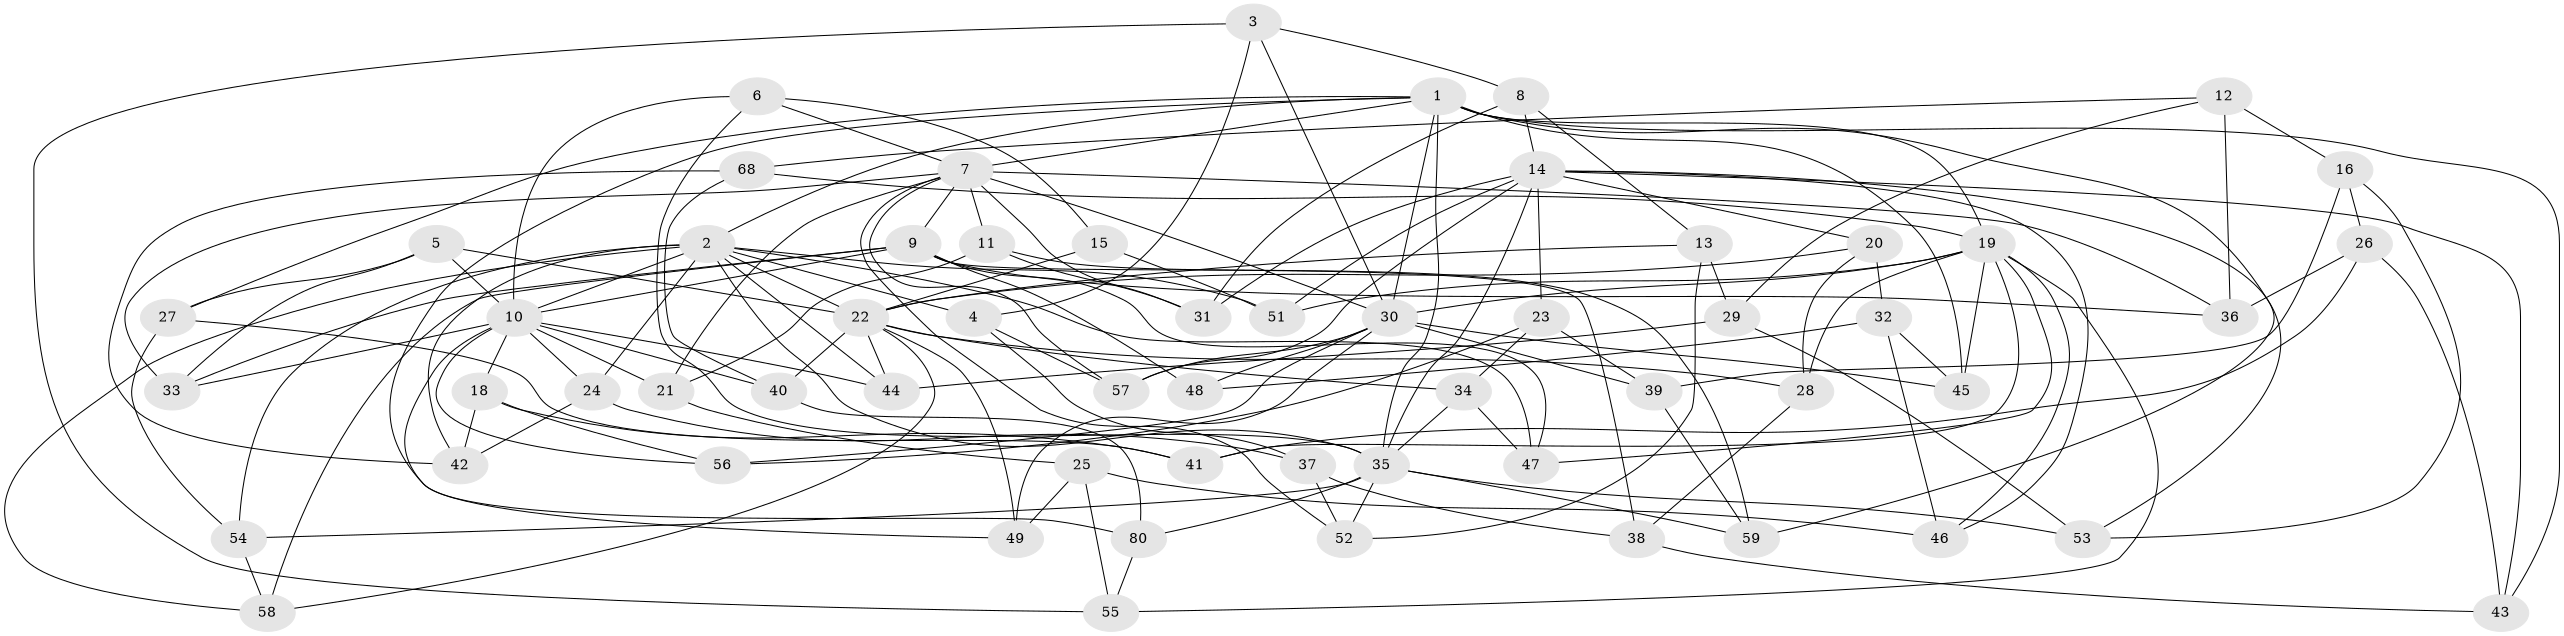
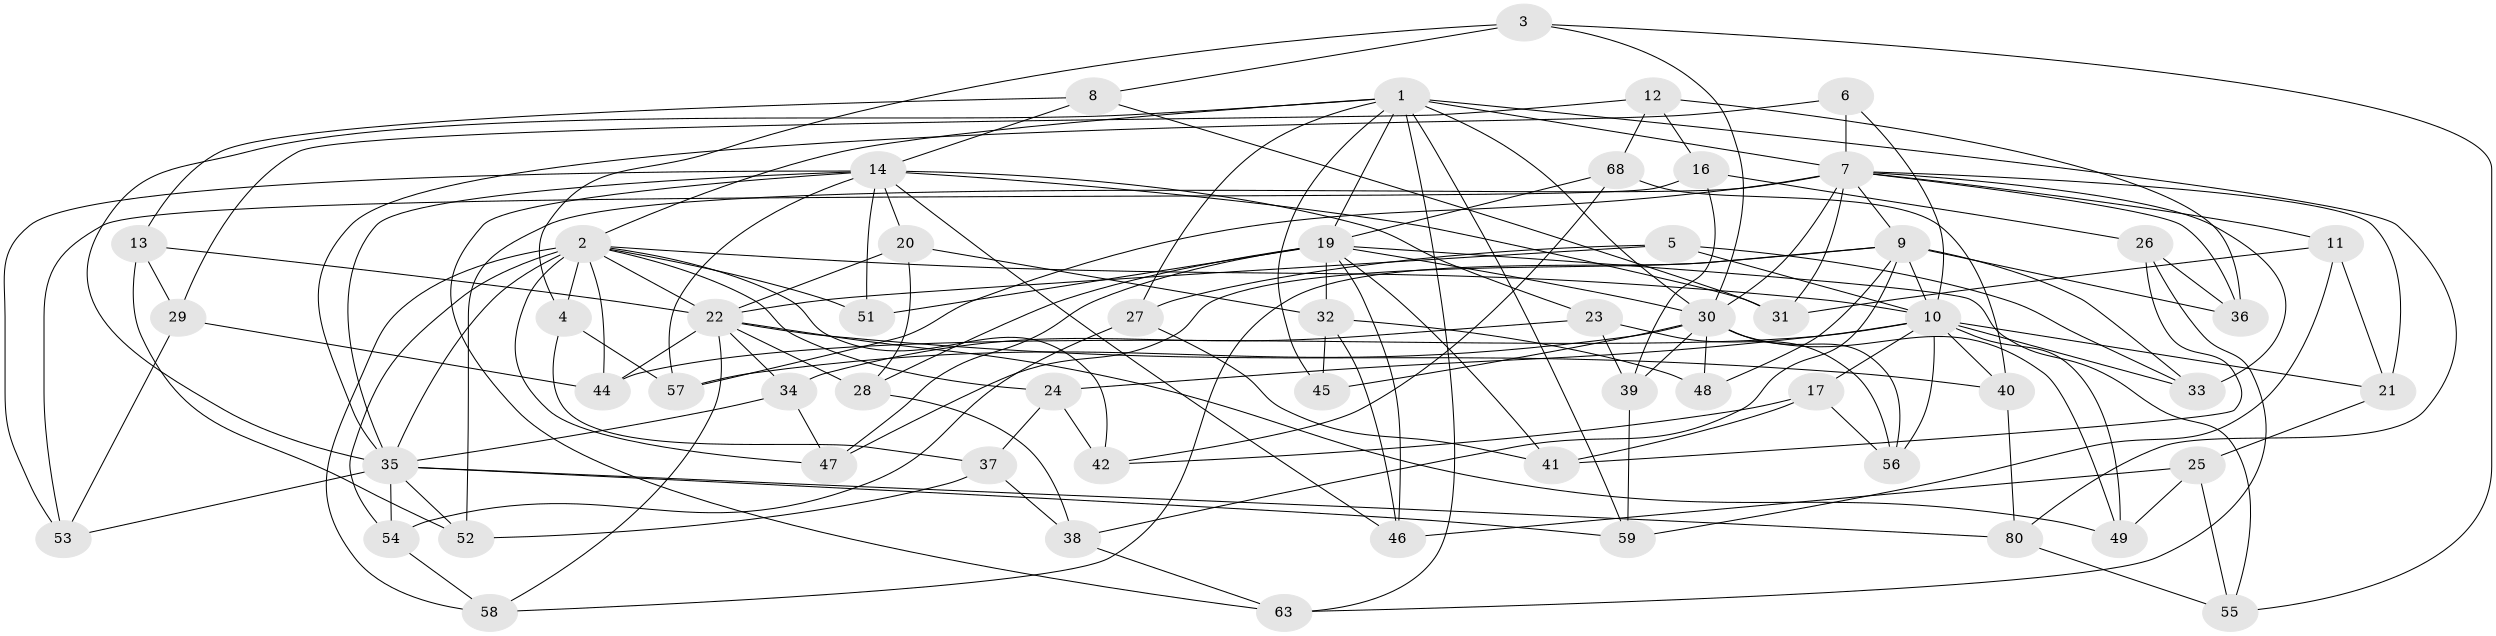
  graph {
    node [color=gray90 style=filled]
    edge [weight=1.0]
    1
    2
    7
    19
    27
    30
    35
-   43
+   43 [label=63]
    45
    n10 [label=80]
    59
    4
    10
    22
    24
    42
    44
    47
    51
    54
    58
    57
    33
    9
    11
    21
    31
    36
    52
    55
    46
    41
    28
    48
    49
    56
    39
    53
    37
-   17 [label=18]
+   17
    40
    34
    3
    8
    13
    14
    38
    5
    6
-   15
    25
    29
    20
    23
    12
    16
    n57 [label=68]
    26
    32
    1 -- 2
    1 -- 7
    1 -- 19
    1 -- 27
    1 -- 30
    1 -- 35
    1 -- 43
    1 -- 45
    1 -- n10
    1 -- 59
    2 -- 35
    2 -- 4
    2 -- 10
    2 -- 22
    2 -- 24
    2 -- 42
    2 -- 44
    2 -- 47
    2 -- 51
    2 -- 54
    2 -- 58
    7 -- 30 [weight=2.0]
    7 -- 57
    7 -- 33
    7 -- 9
    7 -- 11
    7 -- 21
    7 -- 31
    7 -- 36
    7 -- 52
    19 -- 30
-   19 -- 45
+   19 -- 32
    19 -- 47
    19 -- 51
    19 -- 55
    19 -- 46
    19 -- 41
    19 -- 28
    27 -- 54
    27 -- 41
    30 -- 45
    30 -- 57
    30 -- 48 [weight=2.0]
    30 -- 49
    30 -- 56
    30 -- 39
    35 -- n10
    35 -- 59
    35 -- 54
    35 -- 52
    35 -- 53
    n10 -- 55
    4 -- 57
    4 -- 37
    10 -- 24
    10 -- 44
    10 -- 33
    10 -- 21
    10 -- 49
    10 -- 56
    10 -- 17
    10 -- 40
    22 -- 44
    22 -- 58
    22 -- 28
    22 -- 49
    22 -- 40
    22 -- 34
    24 -- 42
    24 -- 37
    54 -- 58
    9 -- 10
    9 -- 47
    9 -- 58
    9 -- 33
    9 -- 36
    9 -- 48
    9 -- 38
    11 -- 59
    11 -- 21
    11 -- 31
    21 -- 25
    28 -- 38
    39 -- 59
    37 -- 52
    37 -- 38
    17 -- 42
    17 -- 41
    17 -- 56
    40 -- n10
    34 -- 35
    34 -- 47
    3 -- 30
    3 -- 4
    3 -- 55
    3 -- 8
    8 -- 31
    8 -- 13
    8 -- 14
    13 -- 22
    13 -- 52
    13 -- 29
    14 -- 35
    14 -- 43
    14 -- 51
    14 -- 57
    14 -- 31
    14 -- 46
    14 -- 53
    14 -- 20
    14 -- 23
    38 -- 43
    5 -- 27
    5 -- 10
    5 -- 22
    5 -- 33
    6 -- 7
    6 -- 35
    6 -- 10
-   6 -- 15
-   15 -- 22 [weight=2.0]
-   15 -- 51
    25 -- 55
    25 -- 46
    25 -- 49
    29 -- 44
    29 -- 53
    20 -- 22
    20 -- 28
    20 -- 32
    23 -- 56
    23 -- 39
    23 -- 34
    12 -- 36
    12 -- 29
    12 -- 16
    12 -- n57
    16 -- 39
    16 -- 53
    16 -- 26
    n57 -- 19
    n57 -- 42
    n57 -- 40
    26 -- 43
    26 -- 36
    26 -- 41
    32 -- 45
    32 -- 46
    32 -- 48
  }
